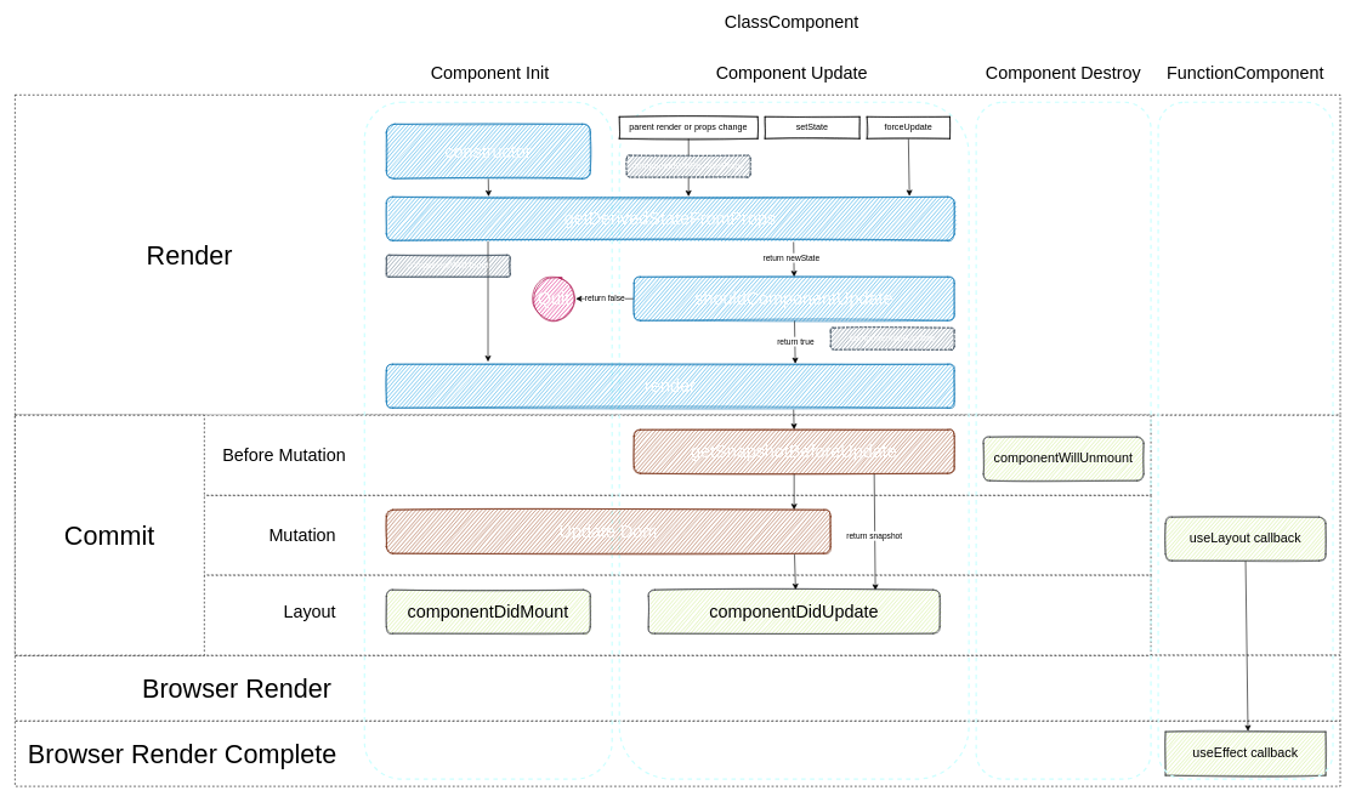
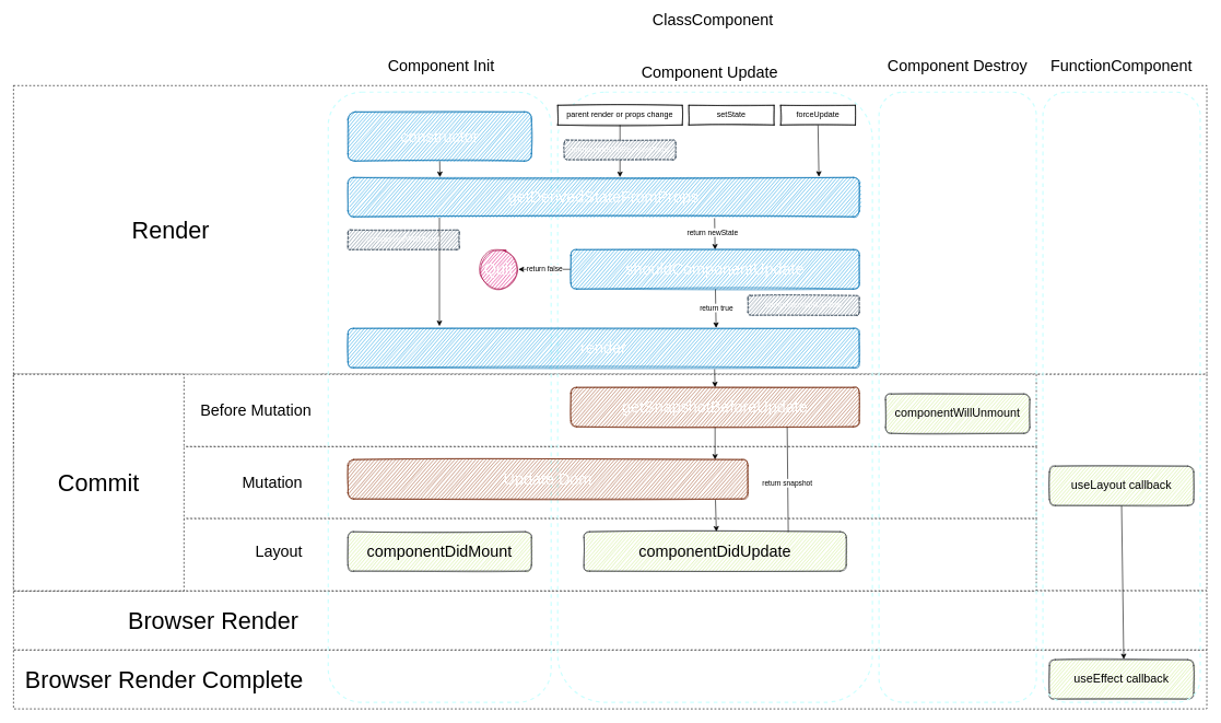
  <mxCell id="0" />
  <mxCell id="1" parent="0" />
  <mxCell id="2" value="" style="rounded=0;whiteSpace=wrap;html=1;fontStyle=1;dashed=1;" parent="1" vertex="1"><mxGeometry x="20" y="990" width="1820" height="90" as="geometry" /></mxCell>
  <mxCell id="3" value="" style="rounded=0;whiteSpace=wrap;html=1;fontStyle=1;dashed=1;" parent="1" vertex="1"><mxGeometry x="20" y="130" width="1820" height="440" as="geometry" /></mxCell>
  <mxCell id="4" value="" style="rounded=0;whiteSpace=wrap;html=1;fontStyle=1;dashed=1;" parent="1" vertex="1"><mxGeometry x="490" y="570" width="1350" height="330" as="geometry" /></mxCell>
  <mxCell id="5" value="" style="rounded=0;whiteSpace=wrap;html=1;fontStyle=1;dashed=1;" parent="1" vertex="1"><mxGeometry x="20" y="900" width="1820" height="90" as="geometry" /></mxCell>
  <mxCell id="6" value="" style="rounded=0;whiteSpace=wrap;html=1;dashed=1;" parent="1" vertex="1"><mxGeometry x="20" y="680" width="1560" height="110" as="geometry" /></mxCell>
  <mxCell id="7" value="" style="rounded=0;whiteSpace=wrap;html=1;dashed=1;" parent="1" vertex="1"><mxGeometry x="20" y="570" width="1560" height="110" as="geometry" /></mxCell>
  <mxCell id="8" value="" style="rounded=0;whiteSpace=wrap;html=1;dashed=1;" parent="1" vertex="1"><mxGeometry x="20" y="790" width="1560" height="110" as="geometry" /></mxCell>
- <mxCell id="9" value="&lt;font style=&quot;font-size: 18px&quot;&gt;useEffect callback&lt;/font&gt;" style="whiteSpace=wrap;html=1;fillColor=#cdeb8b;strokeColor=#36393d;sketch=1;rounded=0;" parent="1" vertex="1"><mxGeometry x="1600" y="1005" width="220" height="60" as="geometry" /></mxCell>
+ <mxCell id="9" value="&lt;font style=&quot;font-size: 18px&quot;&gt;useEffect callback&lt;/font&gt;" style="rounded=1;whiteSpace=wrap;html=1;fillColor=#cdeb8b;strokeColor=#36393d;sketch=1;" parent="1" vertex="1"><mxGeometry x="1600" y="1005" width="220" height="60" as="geometry" /></mxCell>
  <mxCell id="10" style="edgeStyle=none;html=1;exitX=0.5;exitY=1;exitDx=0;exitDy=0;entryX=0.515;entryY=-0.01;entryDx=0;entryDy=0;entryPerimeter=0;" parent="1" source="53" target="9" edge="1"><mxGeometry relative="1" as="geometry" /></mxCell>
  <mxCell id="11" value="&lt;font style=&quot;font-size: 36px&quot;&gt;Render&lt;/font&gt;" style="text;html=1;strokeColor=none;fillColor=none;align=center;verticalAlign=middle;whiteSpace=wrap;rounded=0;dashed=1;" parent="1" vertex="1"><mxGeometry x="240" y="340" width="40" height="20" as="geometry" /></mxCell>
  <mxCell id="12" value="&lt;font style=&quot;font-size: 24px&quot;&gt;Before Mutation&lt;/font&gt;" style="text;html=1;strokeColor=none;fillColor=none;align=center;verticalAlign=middle;whiteSpace=wrap;rounded=0;dashed=1;" parent="1" vertex="1"><mxGeometry x="295" y="615" width="190" height="20" as="geometry" /></mxCell>
  <mxCell id="13" value="&lt;font style=&quot;font-size: 24px&quot;&gt;Mutation&lt;/font&gt;" style="text;html=1;strokeColor=none;fillColor=none;align=center;verticalAlign=middle;whiteSpace=wrap;rounded=0;dashed=1;" parent="1" vertex="1"><mxGeometry x="360" y="725" width="110" height="20" as="geometry" /></mxCell>
  <mxCell id="14" value="&lt;font style=&quot;font-size: 24px&quot;&gt;Layout&lt;/font&gt;" style="text;html=1;strokeColor=none;fillColor=none;align=center;verticalAlign=middle;whiteSpace=wrap;rounded=0;dashed=1;" parent="1" vertex="1"><mxGeometry x="380" y="830" width="90" height="20" as="geometry" /></mxCell>
  <mxCell id="15" value="&lt;font style=&quot;font-size: 36px&quot;&gt;Browser Render&lt;/font&gt;" style="text;html=1;strokeColor=none;fillColor=none;align=center;verticalAlign=middle;whiteSpace=wrap;rounded=0;dashed=1;" parent="1" vertex="1"><mxGeometry x="190" y="935" width="270" height="20" as="geometry" /></mxCell>
  <mxCell id="16" value="&lt;font style=&quot;font-size: 36px&quot;&gt;Browser Render Complete&lt;/font&gt;" style="text;html=1;strokeColor=none;fillColor=none;align=center;verticalAlign=middle;whiteSpace=wrap;rounded=0;dashed=1;" parent="1" vertex="1"><mxGeometry x="30" y="1025" width="440" height="20" as="geometry" /></mxCell>
  <mxCell id="17" value="Component Init" style="text;html=1;strokeColor=none;fillColor=none;align=center;verticalAlign=middle;whiteSpace=wrap;rounded=0;dashed=1;fontSize=24;" parent="1" vertex="1"><mxGeometry x="580" y="90" width="185" height="20" as="geometry" /></mxCell>
- <mxCell id="18" value="Component Update" style="text;html=1;strokeColor=none;fillColor=none;align=center;verticalAlign=middle;whiteSpace=wrap;rounded=0;dashed=1;fontSize=24;" parent="1" vertex="1"><mxGeometry x="970" y="90" width="234" height="20" as="geometry" /></mxCell>
+ <mxCell id="18" value="Component Update" style="text;html=1;strokeColor=none;fillColor=none;align=center;verticalAlign=middle;whiteSpace=wrap;rounded=0;dashed=1;fontSize=24;" parent="1" vertex="1"><mxGeometry x="965" y="100" width="234" height="20" as="geometry" /></mxCell>
  <mxCell id="19" value="Component Destroy" style="text;html=1;strokeColor=none;fillColor=none;align=center;verticalAlign=middle;whiteSpace=wrap;rounded=0;dashed=1;fontSize=24;" parent="1" vertex="1"><mxGeometry x="1340" y="90" width="240" height="20" as="geometry" /></mxCell>
  <mxCell id="20" value="FunctionComponent" style="text;html=1;strokeColor=none;fillColor=none;align=center;verticalAlign=middle;whiteSpace=wrap;rounded=0;dashed=1;fontSize=24;" parent="1" vertex="1"><mxGeometry x="1650" y="90" width="120" height="20" as="geometry" /></mxCell>
  <mxCell id="21" value="ClassComponent" style="text;html=1;strokeColor=none;fillColor=none;align=center;verticalAlign=middle;whiteSpace=wrap;rounded=0;dashed=1;fontSize=24;" parent="1" vertex="1"><mxGeometry x="990" y="20" width="194" height="20" as="geometry" /></mxCell>
  <mxCell id="22" value="" style="rounded=1;whiteSpace=wrap;html=1;dashed=1;fillColor=none;strokeColor=#CCFFFF;strokeWidth=2;" parent="1" vertex="1"><mxGeometry x="850" y="140" width="480" height="930" as="geometry" /></mxCell>
  <mxCell id="23" value="" style="rounded=1;whiteSpace=wrap;html=1;dashed=1;fillColor=none;strokeColor=#CCFFFF;strokeWidth=2;" parent="1" vertex="1"><mxGeometry x="1340" y="140" width="240" height="930" as="geometry" /></mxCell>
  <mxCell id="24" value="" style="rounded=1;whiteSpace=wrap;html=1;dashed=1;fillColor=none;strokeColor=#CCFFFF;strokeWidth=2;" parent="1" vertex="1"><mxGeometry x="1590" y="140" width="240" height="930" as="geometry" /></mxCell>
  <mxCell id="25" value="" style="rounded=1;whiteSpace=wrap;html=1;dashed=1;fillColor=none;strokeColor=#CCFFFF;strokeWidth=2;" parent="1" vertex="1"><mxGeometry x="500" y="140" width="340" height="930" as="geometry" /></mxCell>
  <mxCell id="26" style="edgeStyle=none;html=1;exitX=0.5;exitY=1;exitDx=0;exitDy=0;entryX=0.18;entryY=-0.008;entryDx=0;entryDy=0;entryPerimeter=0;" parent="1" source="27" target="31" edge="1"><mxGeometry x="40" y="60" as="geometry" /></mxCell>
  <mxCell id="27" value="&lt;font style=&quot;font-size: 24px&quot;&gt;constructor&lt;/font&gt;" style="rounded=1;whiteSpace=wrap;html=1;fillColor=#1ba1e2;strokeColor=#006EAF;sketch=1;fontColor=#ffffff;" parent="1" vertex="1"><mxGeometry x="530" y="170" width="280" height="75" as="geometry" /></mxCell>
  <mxCell id="28" style="edgeStyle=none;html=1;exitX=0.179;exitY=1.022;exitDx=0;exitDy=0;exitPerimeter=0;entryX=0.179;entryY=-0.055;entryDx=0;entryDy=0;entryPerimeter=0;" parent="1" source="31" target="37" edge="1"><mxGeometry x="40" y="60" as="geometry"><mxPoint x="670" y="510" as="targetPoint" /></mxGeometry></mxCell>
  <mxCell id="29" style="edgeStyle=none;html=1;exitX=0.717;exitY=1.033;exitDx=0;exitDy=0;entryX=0.5;entryY=0;entryDx=0;entryDy=0;exitPerimeter=0;" parent="1" source="31" target="35" edge="1"><mxGeometry x="40" y="60" as="geometry" /></mxCell>
  <mxCell id="30" value="return newState" style="edgeLabel;html=1;align=center;verticalAlign=middle;resizable=0;points=[];" vertex="1" connectable="0" parent="29"><mxGeometry relative="1" as="geometry"><mxPoint x="-4" y="-2" as="offset" /></mxGeometry></mxCell>
  <mxCell id="31" value="&lt;font style=&quot;font-size: 24px&quot;&gt;getDerivedStateFromProps&lt;/font&gt;" style="rounded=1;whiteSpace=wrap;html=1;fillColor=#1ba1e2;strokeColor=#006EAF;sketch=1;fontColor=#ffffff;" parent="1" vertex="1"><mxGeometry x="530" y="270" width="780" height="60" as="geometry" /></mxCell>
  <mxCell id="32" style="edgeStyle=none;html=1;entryX=0.72;entryY=-0.011;entryDx=0;entryDy=0;entryPerimeter=0;" parent="1" source="35" target="37" edge="1"><mxGeometry x="40" y="60" as="geometry"><mxPoint x="1095" y="480" as="targetPoint" /></mxGeometry></mxCell>
  <mxCell id="33" value="return true" style="edgeLabel;html=1;align=center;verticalAlign=middle;resizable=0;points=[];" parent="32" vertex="1" connectable="0"><mxGeometry x="-0.023" relative="1" as="geometry"><mxPoint as="offset" /></mxGeometry></mxCell>
  <mxCell id="34" value="return false" style="edgeStyle=none;html=1;exitX=0;exitY=0.5;exitDx=0;exitDy=0;entryX=1;entryY=0.5;entryDx=0;entryDy=0;" parent="1" source="35" target="51" edge="1"><mxGeometry x="40" y="60" as="geometry" /></mxCell>
  <mxCell id="35" value="&lt;font style=&quot;font-size: 24px&quot;&gt;shouldComponentUpdate&lt;/font&gt;" style="rounded=1;whiteSpace=wrap;html=1;fillColor=#1ba1e2;strokeColor=#006EAF;sketch=1;fontColor=#ffffff;" parent="1" vertex="1"><mxGeometry x="870" y="380" width="440" height="60" as="geometry" /></mxCell>
  <mxCell id="36" style="edgeStyle=none;html=1;entryX=0.5;entryY=0;entryDx=0;entryDy=0;exitX=0.717;exitY=1.035;exitDx=0;exitDy=0;exitPerimeter=0;" parent="1" source="37" target="46" edge="1"><mxGeometry x="40" y="60" as="geometry" /></mxCell>
  <mxCell id="37" value="&lt;font style=&quot;font-size: 24px&quot;&gt;render&lt;/font&gt;" style="rounded=1;whiteSpace=wrap;html=1;fillColor=#1ba1e2;strokeColor=#006EAF;sketch=1;fontColor=#ffffff;" parent="1" vertex="1"><mxGeometry x="530" y="500" width="780" height="60" as="geometry" /></mxCell>
  <mxCell id="38" style="edgeStyle=none;html=1;entryX=0.532;entryY=-0.007;entryDx=0;entryDy=0;entryPerimeter=0;startArrow=none;exitX=0.5;exitY=1;exitDx=0;exitDy=0;" parent="1" source="54" target="31" edge="1"><mxGeometry x="40" y="60" as="geometry" /></mxCell>
  <mxCell id="39" value="parent render or props change" style="rounded=0;whiteSpace=wrap;html=1;sketch=1;" parent="1" vertex="1"><mxGeometry x="850" y="160" width="190" height="30" as="geometry" /></mxCell>
  <mxCell id="40" value="setState" style="rounded=0;whiteSpace=wrap;html=1;sketch=1;" parent="1" vertex="1"><mxGeometry x="1050" y="160" width="130" height="30" as="geometry" /></mxCell>
  <mxCell id="41" style="edgeStyle=none;html=1;exitX=0.5;exitY=1;exitDx=0;exitDy=0;entryX=0.921;entryY=-0.017;entryDx=0;entryDy=0;entryPerimeter=0;" parent="1" source="42" target="31" edge="1"><mxGeometry x="40" y="60" as="geometry" /></mxCell>
  <mxCell id="42" value="forceUpdate" style="rounded=0;whiteSpace=wrap;html=1;sketch=1;" parent="1" vertex="1"><mxGeometry x="1190" y="160" width="114" height="30" as="geometry" /></mxCell>
  <mxCell id="43" style="edgeStyle=none;html=1;exitX=0.5;exitY=1;exitDx=0;exitDy=0;entryX=0.918;entryY=0.003;entryDx=0;entryDy=0;entryPerimeter=0;" parent="1" source="46" target="48" edge="1"><mxGeometry x="40" y="60" as="geometry" /></mxCell>
- <mxCell id="44" style="edgeStyle=none;html=1;exitX=0.75;exitY=1;exitDx=0;exitDy=0;entryX=0.779;entryY=0.014;entryDx=0;entryDy=0;entryPerimeter=0;" parent="1" source="46" target="50" edge="1"><mxGeometry x="40" y="60" as="geometry" /></mxCell>
+ <mxCell id="44" style="edgeStyle=none;html=1;exitX=0.75;exitY=1;exitDx=0;exitDy=0;entryX=0.779;entryY=0.014;entryDx=0;entryDy=0;entryPerimeter=0;endArrow=none;" parent="1" source="46" target="50" edge="1"><mxGeometry x="40" y="60" as="geometry" /></mxCell>
  <mxCell id="45" value="return snapshot" style="edgeLabel;html=1;align=center;verticalAlign=middle;resizable=0;points=[];" parent="44" vertex="1" connectable="0"><mxGeometry x="0.057" y="-1" relative="1" as="geometry"><mxPoint as="offset" /></mxGeometry></mxCell>
  <mxCell id="46" value="&lt;font style=&quot;font-size: 24px&quot;&gt;getSnapshotBeforeUpdate&lt;/font&gt;" style="rounded=1;whiteSpace=wrap;html=1;fillColor=#a0522d;strokeColor=#6D1F00;sketch=1;fontColor=#ffffff;" parent="1" vertex="1"><mxGeometry x="870" y="590" width="440" height="60" as="geometry" /></mxCell>
  <mxCell id="47" style="edgeStyle=none;html=1;entryX=0.5;entryY=0;entryDx=0;entryDy=0;exitX=0.919;exitY=1.026;exitDx=0;exitDy=0;exitPerimeter=0;" parent="1" source="48" edge="1"><mxGeometry x="40" y="60" as="geometry"><mxPoint x="1073.68" y="762.58" as="sourcePoint" /><mxPoint x="1092" y="810" as="targetPoint" /></mxGeometry></mxCell>
  <mxCell id="48" value="&lt;font style=&quot;font-size: 24px&quot;&gt;Update Dom&lt;/font&gt;" style="rounded=1;whiteSpace=wrap;html=1;fillColor=#a0522d;strokeColor=#6D1F00;sketch=1;fontColor=#ffffff;" parent="1" vertex="1"><mxGeometry x="530" y="700" width="610" height="60" as="geometry" /></mxCell>
  <mxCell id="49" value="&lt;font style=&quot;font-size: 24px&quot;&gt;componentDidMount&lt;/font&gt;" style="rounded=1;whiteSpace=wrap;html=1;fillColor=#cdeb8b;strokeColor=#36393d;sketch=1;" parent="1" vertex="1"><mxGeometry x="530" y="810" width="280" height="60" as="geometry" /></mxCell>
  <mxCell id="50" value="&lt;font style=&quot;font-size: 24px&quot;&gt;componentDidUpdate&lt;/font&gt;" style="rounded=1;whiteSpace=wrap;html=1;fillColor=#cdeb8b;strokeColor=#36393d;sketch=1;" parent="1" vertex="1"><mxGeometry x="890" y="810" width="400" height="60" as="geometry" /></mxCell>
  <mxCell id="51" value="&lt;font style=&quot;font-size: 24px&quot;&gt;Quit&lt;/font&gt;" style="ellipse;whiteSpace=wrap;html=1;aspect=fixed;sketch=1;fillColor=#d80073;strokeColor=#A50040;fontColor=#ffffff;" parent="1" vertex="1"><mxGeometry x="730" y="380" width="60" height="60" as="geometry" /></mxCell>
  <mxCell id="52" value="&lt;font style=&quot;font-size: 18px&quot;&gt;componentWillUnmount&lt;/font&gt;" style="rounded=1;whiteSpace=wrap;html=1;fillColor=#cdeb8b;strokeColor=#36393d;sketch=1;" parent="1" vertex="1"><mxGeometry x="1350" y="600" width="220" height="60" as="geometry" /></mxCell>
  <mxCell id="53" value="&lt;font style=&quot;font-size: 18px&quot;&gt;useLayout callback&lt;/font&gt;" style="rounded=1;whiteSpace=wrap;html=1;fillColor=#cdeb8b;strokeColor=#36393d;sketch=1;" parent="1" vertex="1"><mxGeometry x="1600" y="710" width="220" height="60" as="geometry" /></mxCell>
  <mxCell id="54" value="&lt;font style=&quot;font-size: 12px&quot;&gt;componentWillReceiveProps&lt;/font&gt;" style="rounded=1;whiteSpace=wrap;html=1;sketch=1;dashed=1;fillColor=#647687;strokeColor=#314354;fontColor=#ffffff;" parent="1" vertex="1"><mxGeometry x="860" y="213" width="170" height="30" as="geometry" /></mxCell>
  <mxCell id="55" value="" style="edgeStyle=none;html=1;entryX=0.5;entryY=0;entryDx=0;entryDy=0;endArrow=none;" parent="1" source="39" target="54" edge="1"><mxGeometry x="40" y="60" as="geometry"><mxPoint x="984.994" y="250" as="sourcePoint" /><mxPoint x="984.96" y="329.58" as="targetPoint" /></mxGeometry></mxCell>
- <mxCell id="56" value="&lt;font style=&quot;font-size: 12px&quot;&gt;componentWillMount&lt;/font&gt;" style="rounded=1;whiteSpace=wrap;html=1;sketch=1;dashed=0;fillColor=#647687;strokeColor=#314354;fontColor=#ffffff;" parent="1" vertex="1"><mxGeometry x="530" y="350" width="170" height="30" as="geometry" /></mxCell>
+ <mxCell id="56" value="&lt;font style=&quot;font-size: 12px&quot;&gt;componentWillMount&lt;/font&gt;" style="rounded=1;whiteSpace=wrap;html=1;sketch=1;dashed=1;fillColor=#647687;strokeColor=#314354;fontColor=#ffffff;" parent="1" vertex="1"><mxGeometry x="530" y="350" width="170" height="30" as="geometry" /></mxCell>
  <mxCell id="57" value="&lt;font style=&quot;font-size: 12px&quot;&gt;componentWillUpdate&lt;/font&gt;" style="rounded=1;whiteSpace=wrap;html=1;sketch=1;dashed=1;fillColor=#647687;strokeColor=#314354;fontColor=#ffffff;" parent="1" vertex="1"><mxGeometry x="1140" y="450" width="170" height="30" as="geometry" /></mxCell>
  <mxCell id="58" value="" style="rounded=0;whiteSpace=wrap;html=1;dashed=1;" parent="1" vertex="1"><mxGeometry x="20" y="570" width="260" height="330" as="geometry" /></mxCell>
  <mxCell id="59" value="&lt;font style=&quot;font-size: 36px&quot;&gt;Commit&lt;/font&gt;" style="text;html=1;strokeColor=none;fillColor=none;align=center;verticalAlign=middle;whiteSpace=wrap;rounded=0;dashed=1;" parent="1" vertex="1"><mxGeometry x="75" y="725" width="150" height="20" as="geometry" /></mxCell>
